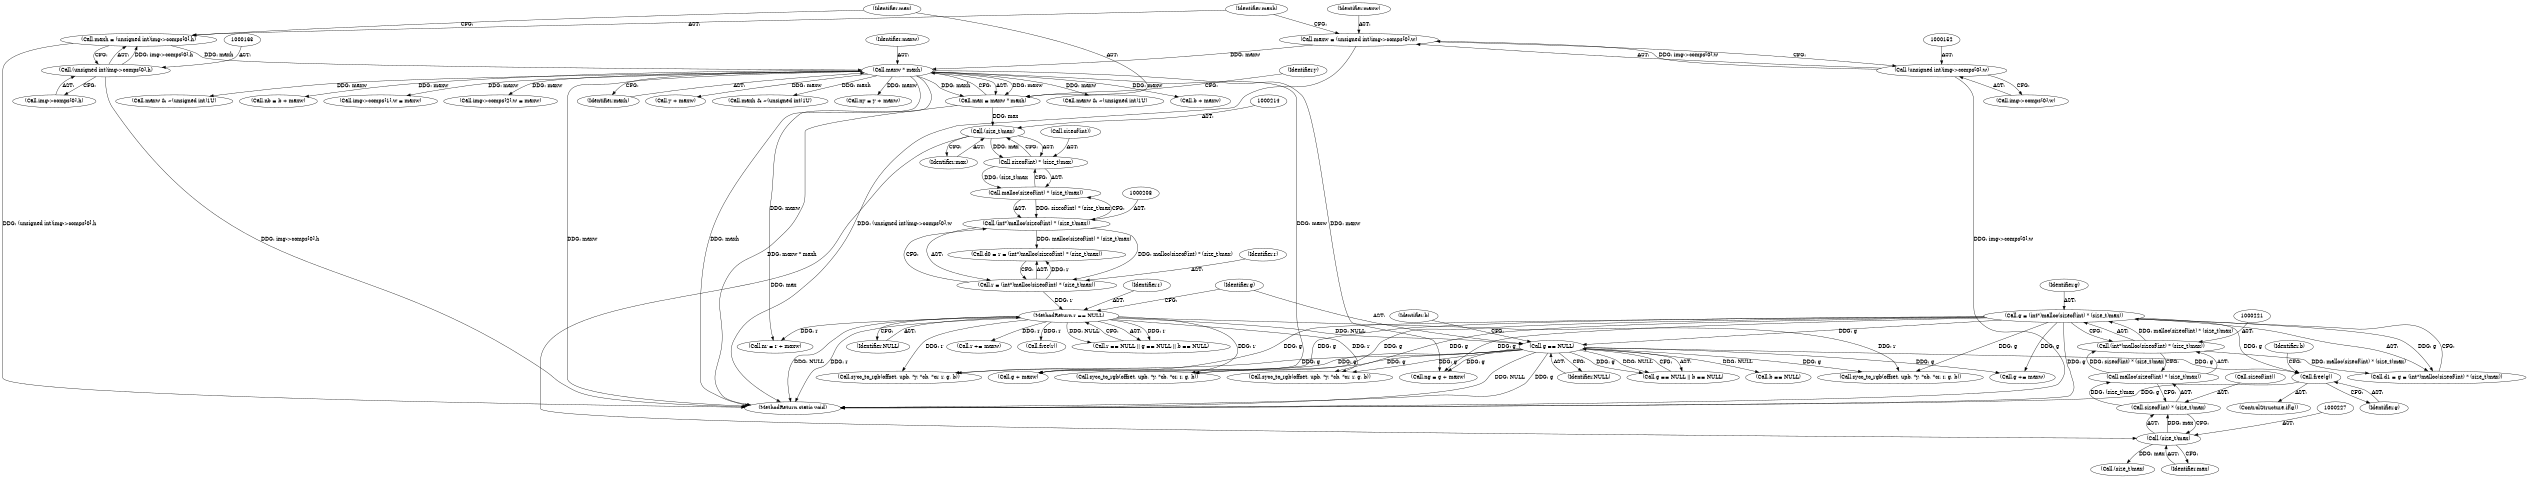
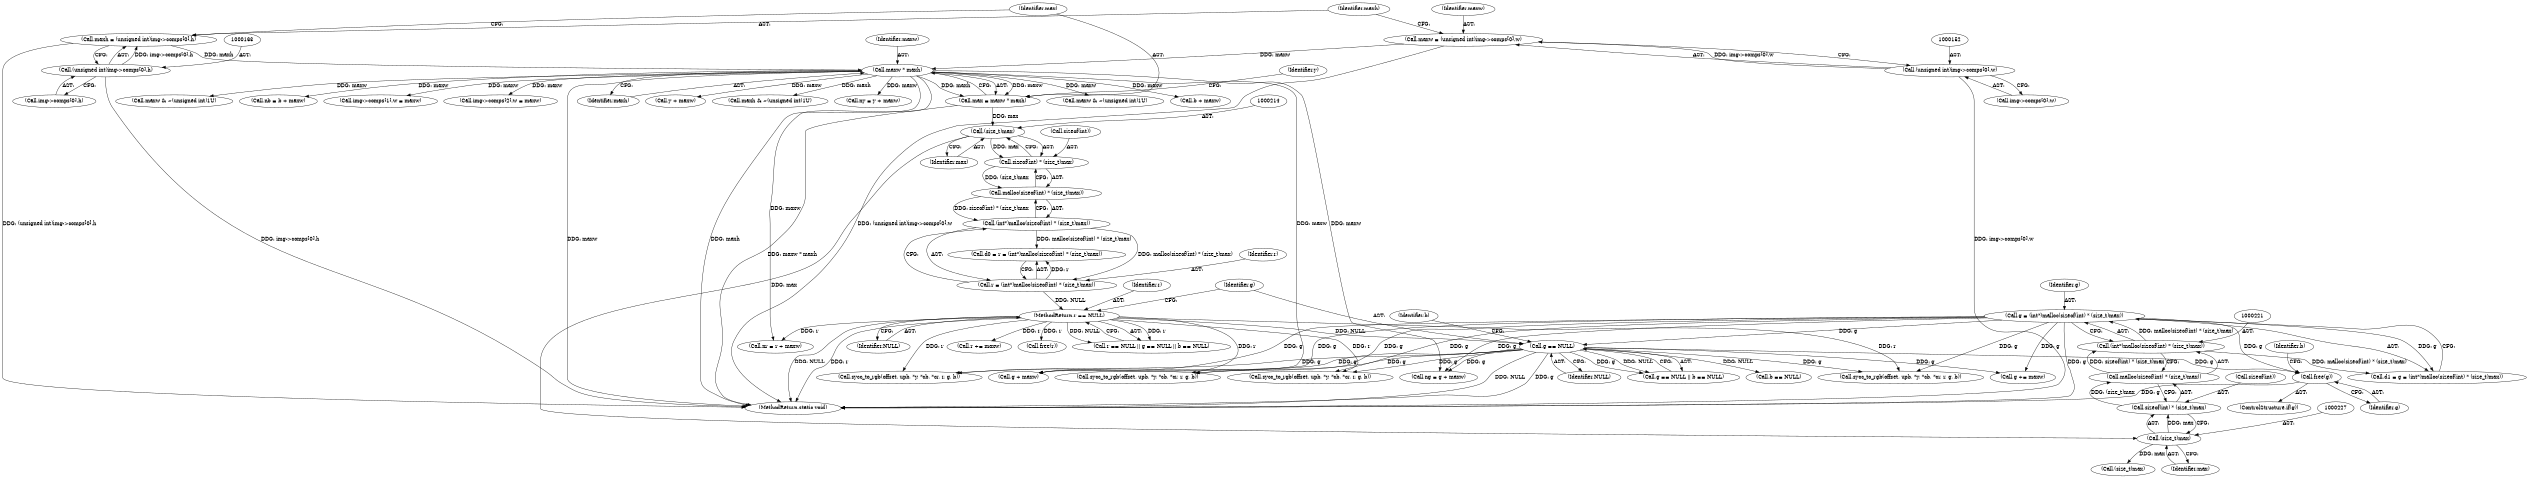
  digraph {
    n1 [label="(Call,free(g))"]
    n2 [label="(MethodReturn,static void)"]
    n3 [label="(Identifier,g)"]
    n4 [label="(ControlStructure,if(g))"]
    n5 [label="(Call,g = (int*)malloc(sizeof(int) * (size_t)max))"]
    n6 [label="(Call,(int*)malloc(sizeof(int) * (size_t)max))"]
    n7 [label="(Call,g == NULL)"]
    n8 [label="(Call,sycc_to_rgb(offset, upb, *y, *cb, *cr, r, g, b))"]
    n9 [label="(Call,g + maxw)"]
    n10 [label="(Call,sycc_to_rgb(offset, upb, *y, *cb, *cr, r, g, b))"]
    n11 [label="(Call,sycc_to_rgb(offset, upb, *y, *cb, *cr, r, g, b))"]
    n12 [label="(Call,ng = g + maxw)"]
    n13 [label="(Call,d1 = g = (int*)malloc(sizeof(int) * (size_t)max))"]
    n14 [label="(Call,sycc_to_rgb(offset, upb, *y, *cb, *cr, r, g, b))"]
    n15 [label="(Call,g += maxw)"]
    n16 [label="(Call,malloc(sizeof(int) * (size_t)max))"]
    n17 [label="(Call,g == NULL || b == NULL)"]
    n18 [label="(Call,b == NULL)"]
    n19 [label="(Identifier,NULL)"]
    n20 [label="(Call,sizeof(int) * (size_t)max)"]
    n21 [label="(Call,(size_t)max)"]
    n22 [label="(Call,(size_t)max)"]
    n23 [label="(Identifier,max)"]
    n24 [label="(Call,(size_t)max)"]
    n25 [label="(Call,sizeof(int) * (size_t)max)"]
    n26 [label="(Identifier,max)"]
    n27 [label="(Call,malloc(sizeof(int) * (size_t)max))"]
    n28 [label="(Call,max = maxw * maxh)"]
    n29 [label="(Call,maxw * maxh)"]
    n30 [label="(Call,maxw & ~(unsigned int)1U)"]
    n31 [label="(Call,b + maxw)"]
    n32 [label="(Call,maxw & ~(unsigned int)1U)"]
    n33 [label="(Call,nb = b + maxw)"]
    n34 [label="(Call,img->comps[1].w = maxw)"]
    n35 [label="(Call,img->comps[2].w = maxw)"]
    n36 [label="(Call,nr = r + maxw)"]
    n37 [label="(Identifier,maxh)"]
    n38 [label="(Call,y + maxw)"]
    n39 [label="(Call,maxh & ~(unsigned int)1U)"]
    n40 [label="(Call,ny = y + maxw)"]
    n41 [label="(Call,maxw = (unsigned int)img->comps[0].w)"]
    n42 [label="(Call,(unsigned int)img->comps[0].w)"]
    n43 [label="(Call,img->comps[0].w)"]
    n44 [label="(Call,maxh = (unsigned int)img->comps[0].h)"]
    n45 [label="(Call,(unsigned int)img->comps[0].h)"]
    n46 [label="(Call,img->comps[0].h)"]
    n47 [label="(MethodReturn,r == NULL)"]
    n48 [label="(Call,r += maxw)"]
    n49 [label="(Call,free(r))"]
    n50 [label="(Call,r == NULL || g == NULL || b == NULL)"]
    n51 [label="(Identifier,NULL)"]
    n52 [label="(Call,r = (int*)malloc(sizeof(int) * (size_t)max))"]
    n53 [label="(Call,(int*)malloc(sizeof(int) * (size_t)max))"]
    n54 [label="(Call,d0 = r = (int*)malloc(sizeof(int) * (size_t)max))"]
    n55 [label="(Identifier,g)"]
    n56 [label="(Identifier,r)"]
    n57 [label="(Identifier,g)"]
    n58 [label="(Identifier,b)"]
    n59 [label="(Identifier,maxw)"]
    n60 [label="(Identifier,maxw)"]
    n61 [label="(Call,sizeof(int))"]
    n62 [label="(Call,sizeof(int))"]
    n63 [label="(Identifier,max)"]
    n64 [label="(Identifier,maxh)"]
    n65 [label="(Identifier,y)"]
    n66 [label="(Identifier,b)"]
    n67 [label="(Identifier,r)"]
    1000221
    1000227
    1000214
    1000152
    1000163
-   1000208
    n1 -> n2 [label="DDG: g"]
    n1 -> n3 [label="CFG: "]
    n1 -> n4 [label="AST: "]
    n3 -> n1 [label="AST: "]
    n5 -> n1 [label="DDG: g"]
    n5 -> n2 [label="DDG: g"]
    n5 -> n6 [label="CFG: "]
    n5 -> n7 [label="DDG: g"]
    n5 -> n8 [label="DDG: g"]
    n5 -> n9 [label="DDG: g"]
    n5 -> n10 [label="DDG: g"]
    n5 -> n11 [label="DDG: g"]
    n5 -> n12 [label="DDG: g"]
    n5 -> n13 [label="AST: "]
    n5 -> n13 [label="DDG: g"]
    n5 -> n14 [label="DDG: g"]
    n5 -> n15 [label="DDG: g"]
    n6 -> n5 [label="AST: "]
    n6 -> n5 [label="DDG: malloc(sizeof(int) * (size_t)max)"]
    n6 -> n13 [label="DDG: malloc(sizeof(int) * (size_t)max)"]
    n6 -> n16 [label="CFG: "]
    n7 -> n1 [label="DDG: g"]
    n7 -> n2 [label="DDG: NULL"]
    n7 -> n2 [label="DDG: g"]
    n7 -> n8 [label="DDG: g"]
    n7 -> n9 [label="DDG: g"]
    n7 -> n10 [label="DDG: g"]
    n7 -> n11 [label="DDG: g"]
    n7 -> n12 [label="DDG: g"]
    n7 -> n14 [label="DDG: g"]
    n7 -> n15 [label="DDG: g"]
    n7 -> n17 [label="AST: "]
    n7 -> n17 [label="DDG: g"]
    n7 -> n17 [label="DDG: NULL"]
    n7 -> n18 [label="DDG: NULL"]
    n7 -> n19 [label="CFG: "]
    n13 -> n5 [label="CFG: "]
    n16 -> n6 [label="AST: "]
    n16 -> n6 [label="DDG: sizeof(int) * (size_t)max"]
    n16 -> n20 [label="CFG: "]
    n17 -> n7 [label="CFG: "]
    n19 -> n7 [label="AST: "]
    n20 -> n16 [label="AST: "]
    n20 -> n16 [label="DDG: (size_t)max"]
    n20 -> n21 [label="CFG: "]
    n21 -> n20 [label="AST: "]
    n21 -> n20 [label="DDG: max"]
    n21 -> n22 [label="DDG: max"]
    n21 -> n23 [label="CFG: "]
    n23 -> n21 [label="AST: "]
    n24 -> n21 [label="DDG: max"]
    n24 -> n25 [label="AST: "]
    n24 -> n25 [label="DDG: max"]
    n24 -> n26 [label="CFG: "]
    n25 -> n24 [label="CFG: "]
    n25 -> n27 [label="AST: "]
    n25 -> n27 [label="DDG: (size_t)max"]
    n26 -> n24 [label="AST: "]
    n27 -> n25 [label="CFG: "]
    n27 -> n53 [label="AST: "]
    n27 -> n53 [label="DDG: sizeof(int) * (size_t)max"]
    n28 -> n2 [label="DDG: maxw * maxh"]
    n28 -> n24 [label="DDG: max"]
    n28 -> n29 [label="CFG: "]
    n29 -> n2 [label="DDG: maxw"]
    n29 -> n2 [label="DDG: maxh"]
    n29 -> n9 [label="DDG: maxw"]
    n29 -> n12 [label="DDG: maxw"]
    n29 -> n28 [label="AST: "]
    n29 -> n28 [label="DDG: maxw"]
    n29 -> n28 [label="DDG: maxh"]
    n29 -> n30 [label="DDG: maxw"]
    n29 -> n31 [label="DDG: maxw"]
    n29 -> n32 [label="DDG: maxw"]
    n29 -> n33 [label="DDG: maxw"]
    n29 -> n34 [label="DDG: maxw"]
    n29 -> n35 [label="DDG: maxw"]
    n29 -> n36 [label="DDG: maxw"]
    n29 -> n37 [label="CFG: "]
    n29 -> n38 [label="DDG: maxw"]
    n29 -> n39 [label="DDG: maxh"]
    n29 -> n40 [label="DDG: maxw"]
    n37 -> n29 [label="AST: "]
    n41 -> n2 [label="DDG: (unsigned int)img->comps[0].w"]
    n41 -> n29 [label="DDG: maxw"]
    n41 -> n42 [label="CFG: "]
    n42 -> n2 [label="DDG: img->comps[0].w"]
    n42 -> n41 [label="AST: "]
    n42 -> n41 [label="DDG: img->comps[0].w"]
    n42 -> n43 [label="CFG: "]
    n43 -> n42 [label="AST: "]
    n44 -> n2 [label="DDG: (unsigned int)img->comps[0].h"]
    n44 -> n29 [label="DDG: maxh"]
    n44 -> n45 [label="CFG: "]
    n45 -> n2 [label="DDG: img->comps[0].h"]
    n45 -> n44 [label="AST: "]
    n45 -> n44 [label="DDG: img->comps[0].h"]
    n45 -> n46 [label="CFG: "]
    n46 -> n45 [label="AST: "]
    n47 -> n2 [label="DDG: r"]
    n47 -> n2 [label="DDG: NULL"]
    n47 -> n7 [label="DDG: NULL"]
    n47 -> n8 [label="DDG: r"]
    n47 -> n10 [label="DDG: r"]
    n47 -> n11 [label="DDG: r"]
    n47 -> n14 [label="DDG: r"]
    n47 -> n36 [label="DDG: r"]
    n47 -> n48 [label="DDG: r"]
    n47 -> n49 [label="DDG: r"]
    n47 -> n50 [label="AST: "]
    n47 -> n50 [label="DDG: r"]
    n47 -> n50 [label="DDG: NULL"]
    n47 -> n51 [label="CFG: "]
    n50 -> n47 [label="CFG: "]
    n51 -> n47 [label="AST: "]
-   n52 -> n47 [label="DDG: r"]
+   n52 -> n47 [label="DDG: NULL"]
    n52 -> n53 [label="CFG: "]
    n52 -> n54 [label="AST: "]
    n52 -> n54 [label="DDG: r"]
    n53 -> n27 [label="CFG: "]
    n53 -> n52 [label="AST: "]
    n53 -> n52 [label="DDG: malloc(sizeof(int) * (size_t)max)"]
    n53 -> n54 [label="DDG: malloc(sizeof(int) * (size_t)max)"]
    n54 -> n52 [label="CFG: "]
    n55 -> n7 [label="AST: "]
    n55 -> n47 [label="CFG: "]
    n56 -> n52 [label="AST: "]
    n57 -> n5 [label="AST: "]
    n58 -> n1 [label="CFG: "]
    n59 -> n29 [label="AST: "]
    n60 -> n41 [label="AST: "]
    n61 -> n25 [label="AST: "]
    n62 -> n20 [label="AST: "]
    n63 -> n28 [label="AST: "]
    n63 -> n44 [label="CFG: "]
    n64 -> n41 [label="CFG: "]
    n64 -> n44 [label="AST: "]
    n65 -> n28 [label="CFG: "]
    n66 -> n7 [label="CFG: "]
    n67 -> n47 [label="AST: "]
    1000221 -> n6 [label="AST: "]
    1000227 -> n21 [label="AST: "]
    1000214 -> n24 [label="AST: "]
    1000152 -> n42 [label="AST: "]
    1000163 -> n45 [label="AST: "]
-   1000208 -> n53 [label="AST: "]
  }
